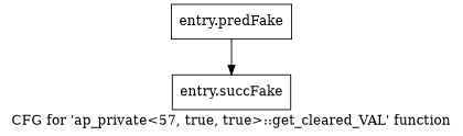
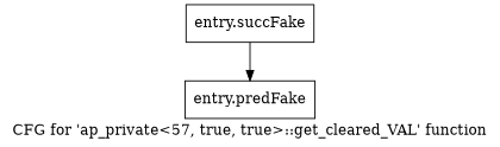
  digraph {
    label="CFG for 'ap_private\<57, true, true\>::get_cleared_VAL' function"
    node [shape=record]
    n1 [label="{entry.predFake}"]
    n2 [filename="/tools/Xilinx/Vitis_HLS/2022.1/include/etc/ap_private.h" label="{entry.succFake}" linenumber=1484]
-   n1 -> n2 [execusionnum=19200 filename="/tools/Xilinx/Vitis_HLS/2022.1/include/etc/ap_private.h"]
+   n2 -> n1 [execusionnum=19200 filename="/tools/Xilinx/Vitis_HLS/2022.1/include/etc/ap_private.h"]
  }
